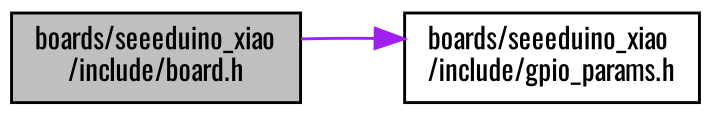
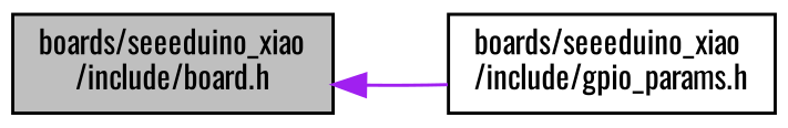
  digraph {
    rankdir=LR
    fontname=Oswald
    node [color=black fontname=Oswald fontsize=10 shape=record style=filled]
    n1 [fillcolor=grey75 fontcolor=black height=0.2 label="boards/seeeduino_xiao\l/include/board.h" width=0.4]
    n2 [fillcolor=white height=0.2 label="boards/seeeduino_xiao\l/include/gpio_params.h" width=0.4]
-   n2 -> n1 [color=purple dir=back fontname=Oswald fontsize=10 labelfontname=Helvetica labelfontsize=10 style=solid]
+   n1 -> n2 [color=purple dir=back fontname=Oswald fontsize=10 labelfontname=Helvetica labelfontsize=10 style=solid]
  }
